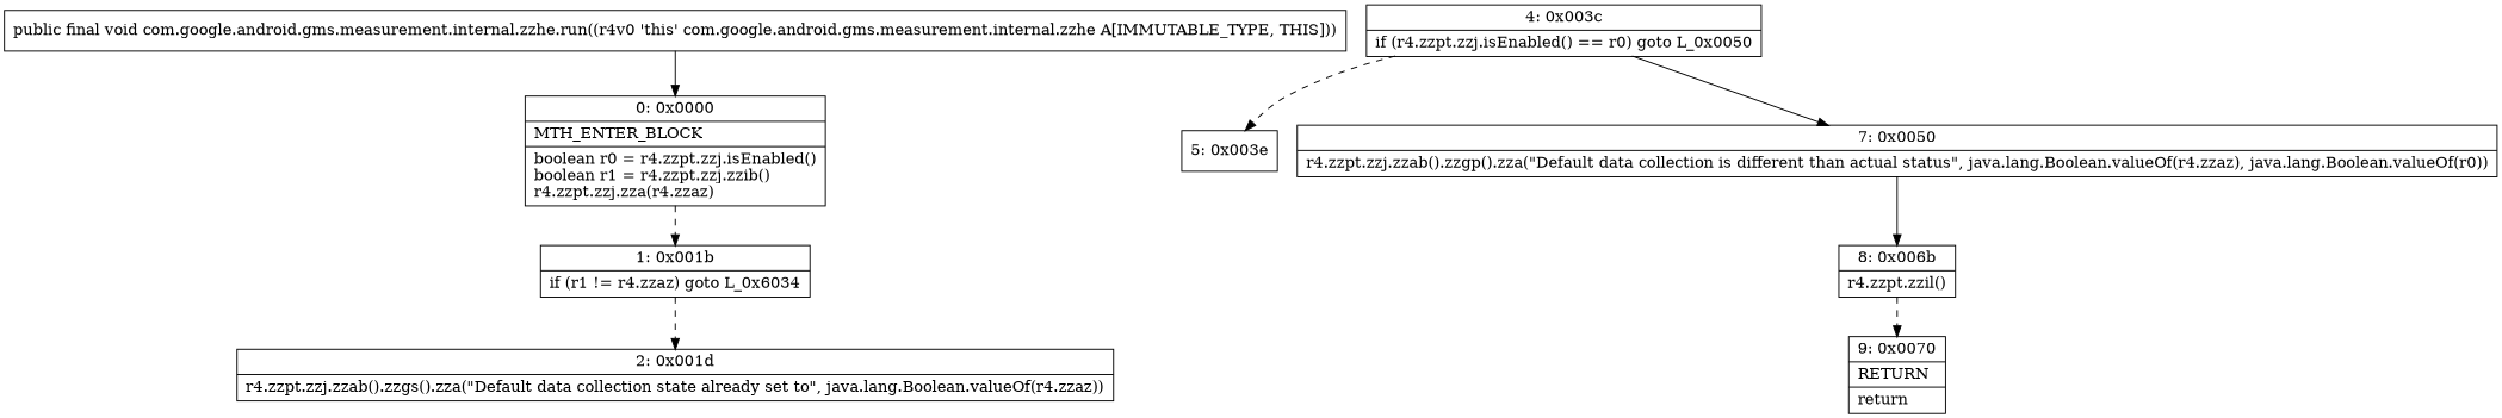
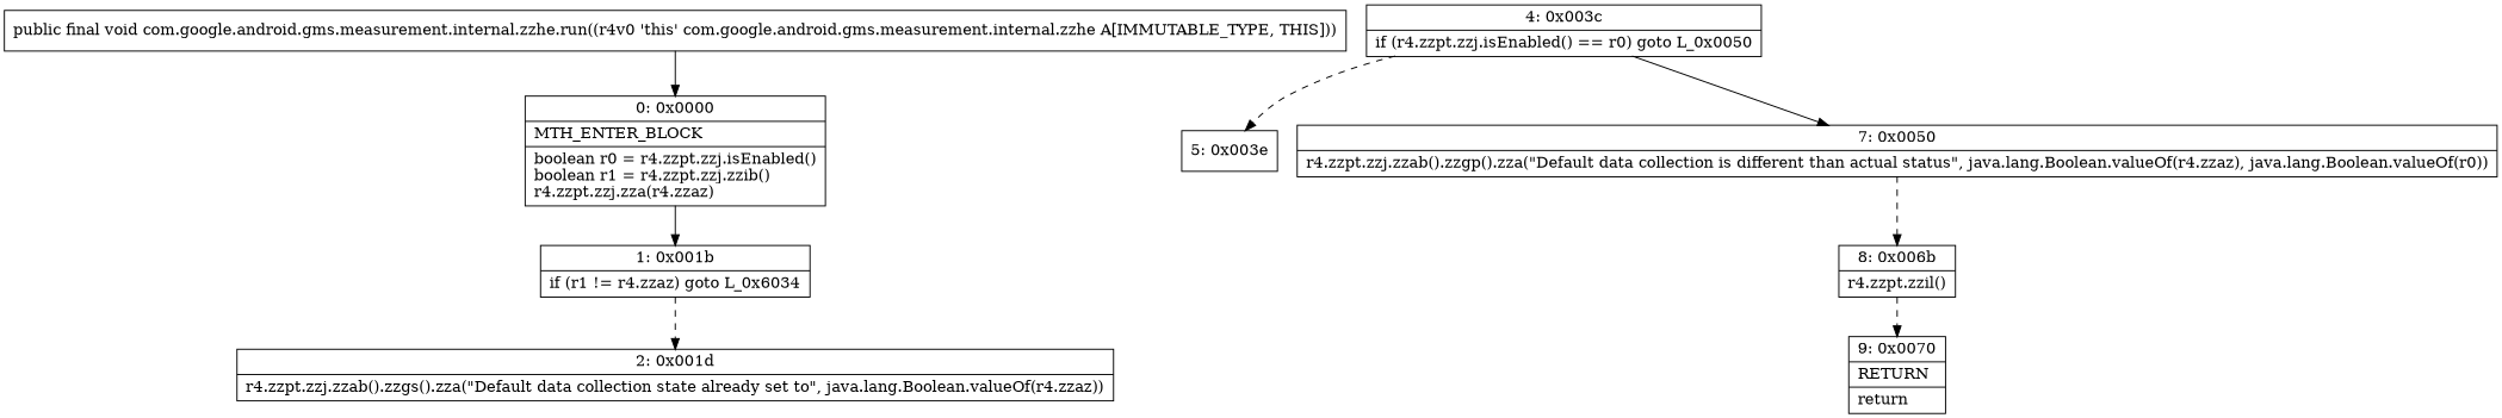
  digraph {
    node [shape=record]
    n1 [label="{0\:\ 0x0000|MTH_ENTER_BLOCK\l|boolean r0 = r4.zzpt.zzj.isEnabled()\lboolean r1 = r4.zzpt.zzj.zzib()\lr4.zzpt.zzj.zza(r4.zzaz)\l}"]
    n2 [label="{1\:\ 0x001b|if (r1 != r4.zzaz) goto L_0x6034\l}"]
    n3 [label="{2\:\ 0x001d|r4.zzpt.zzj.zzab().zzgs().zza(\"Default data collection state already set to\", java.lang.Boolean.valueOf(r4.zzaz))\l}"]
    n4 [label="{4\:\ 0x003c|if (r4.zzpt.zzj.isEnabled() == r0) goto L_0x0050\l}"]
    n5 [label="{5\:\ 0x003e}"]
    n6 [label="{7\:\ 0x0050|r4.zzpt.zzj.zzab().zzgp().zza(\"Default data collection is different than actual status\", java.lang.Boolean.valueOf(r4.zzaz), java.lang.Boolean.valueOf(r0))\l}"]
    n7 [label="{8\:\ 0x006b|r4.zzpt.zzil()\l}"]
    n8 [label="{9\:\ 0x0070|RETURN\l|return\l}"]
    n9 [label="{public final void com.google.android.gms.measurement.internal.zzhe.run((r4v0 'this' com.google.android.gms.measurement.internal.zzhe A[IMMUTABLE_TYPE, THIS])) }"]
-   n1 -> n2 [style=dashed]
+   n1 -> n2
    n2 -> n3 [style=dashed]
    n4 -> n5 [style=dashed]
    n4 -> n6
-   n6 -> n7
+   n6 -> n7 [style=dashed]
    n7 -> n8 [style=dashed]
    n9 -> n1
  }
